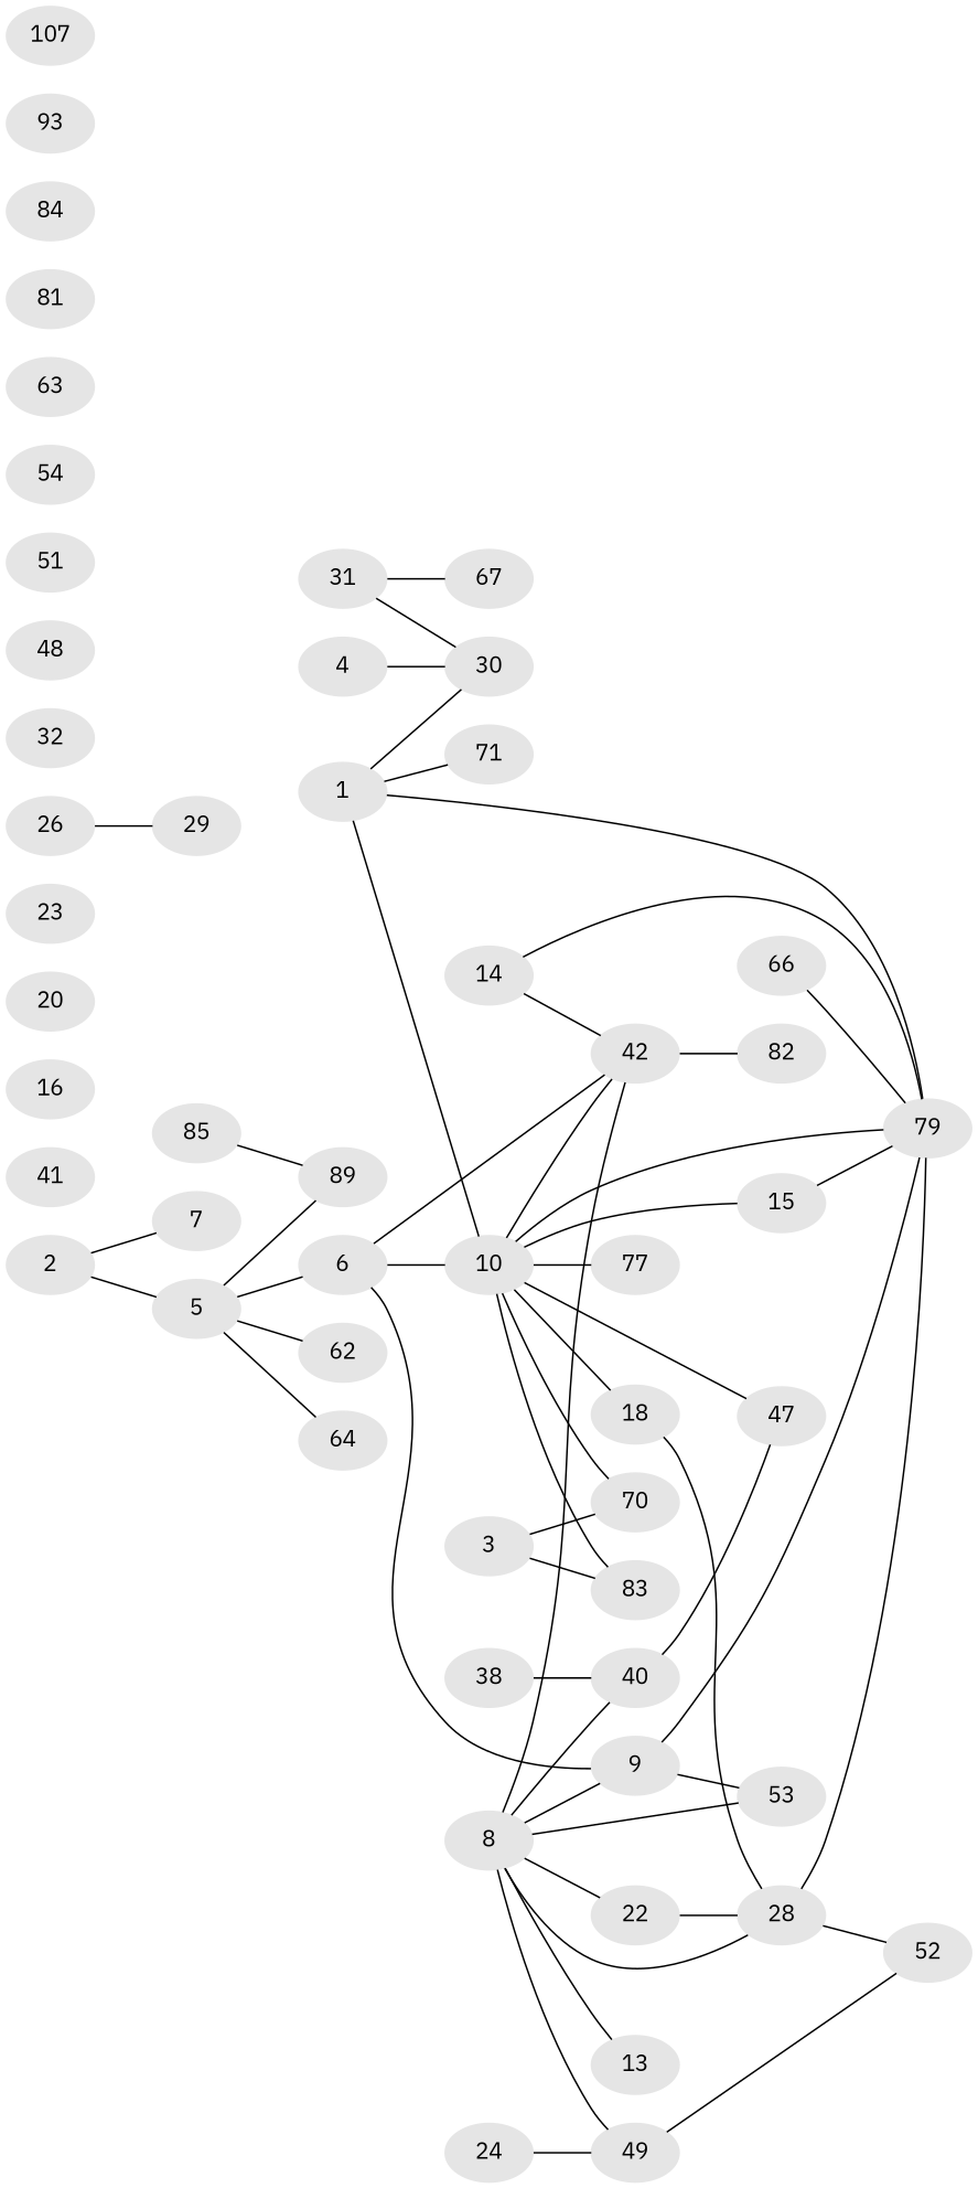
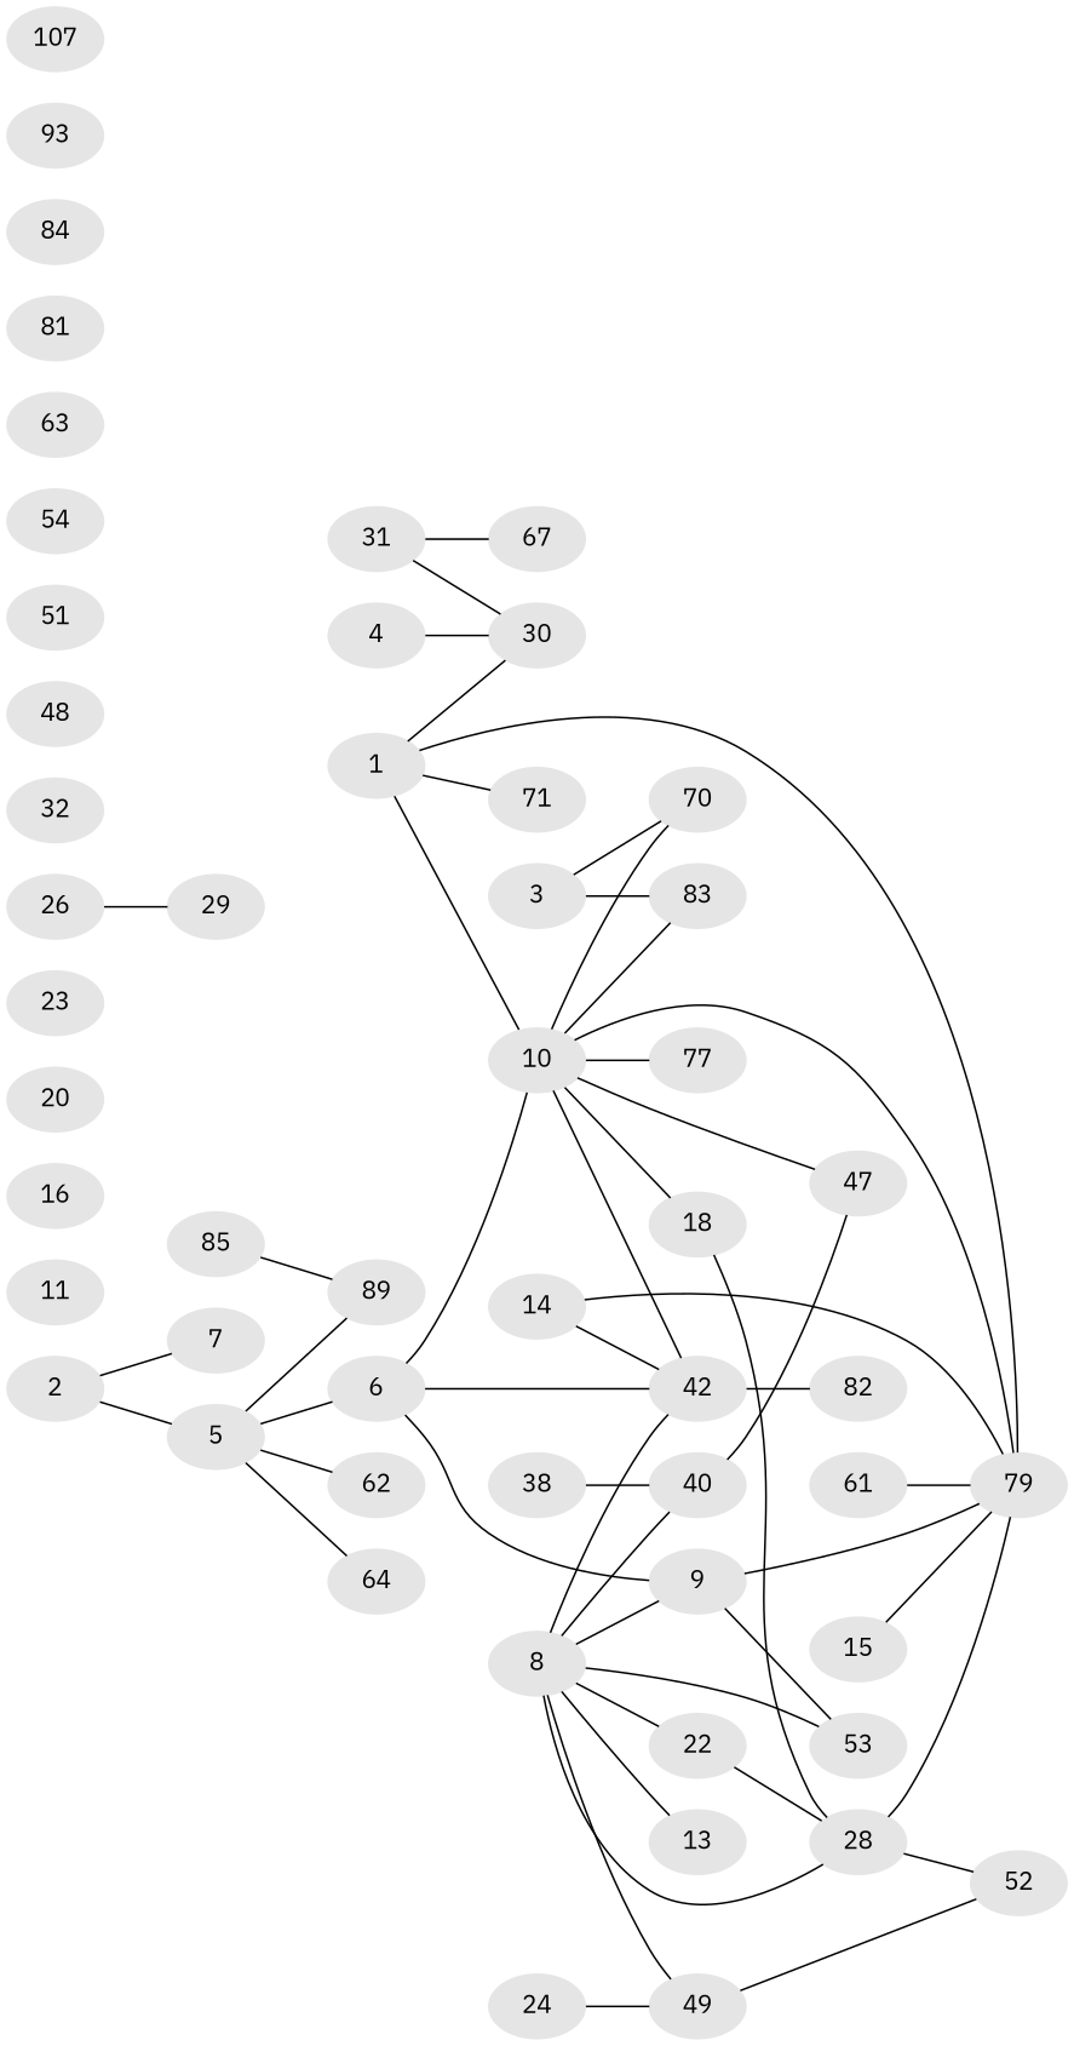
  graph {
    fontname="IBM Plex Sans"
    rankdir=LR
    node [color=gray90 fontname="IBM Plex Sans" style=filled]
    edge [fontname="IBM Plex Sans"]
    10 [super="+100+46"]
    79 [super="+95"]
    70
    83 [super="+90"]
    42 [super="+75+60"]
    15 [super="+57"]
    18 [super="+104"]
    47 [super="+65"]
    77
    1
    n11 [label=30 super="+103"]
    71
    2 [super="+30"]
    5 [super="+36+39"]
    7
    6 [super="+21+55+76"]
    62
    64 [super="+73+101"]
    89 [super="+111"]
    3 [super="+87"]
    4
    9 [super="+45"]
    31 [super="+43+58+61"]
    67
    53
    82
    8 [super="+12+17+35+19"]
    13
    22 [super="+41+91"]
    28 [super="+72"]
    40 [super="+86"]
    49 [super="+78+74"]
    52 [super="+80"]
-   11 [label=41]
+   11
    14
    16
    20
    23
    24
    26 [super="+59"]
    29 [super="+44"]
    32
    38 [super="+50"]
    48
    51
    54
    63
-   66
+   66 [label=61]
    81
    84
    85
    93
    107
    10 -- 79
    10 -- 70
    10 -- 83
    10 -- 42
-   10 -- 15
    10 -- 18
    10 -- 47
    10 -- 77
    42 -- 82
    15 -- 79
    18 -- 28
    1 -- 10
    1 -- 79
    1 -- n11
    1 -- 71
    2 -- 5
    2 -- 7
    5 -- 6
    5 -- 62
    5 -- 64
    5 -- 89 [weight=2]
    6 -- 10
    6 -- 42
    6 -- 9
    3 -- 70
    3 -- 83
    4 -- n11
    9 -- 79
    9 -- 53
    31 -- n11
    31 -- 67
    8 -- 42 [weight=2]
    8 -- 9
    8 -- 53
    8 -- 13
    8 -- 22
    8 -- 28
    8 -- 40
    8 -- 49
    22 -- 28
    28 -- 79
    28 -- 52
    40 -- 47
    49 -- 52
    14 -- 79
    14 -- 42
    24 -- 49
    26 -- 29
    38 -- 40
    66 -- 79
    85 -- 89
  }
